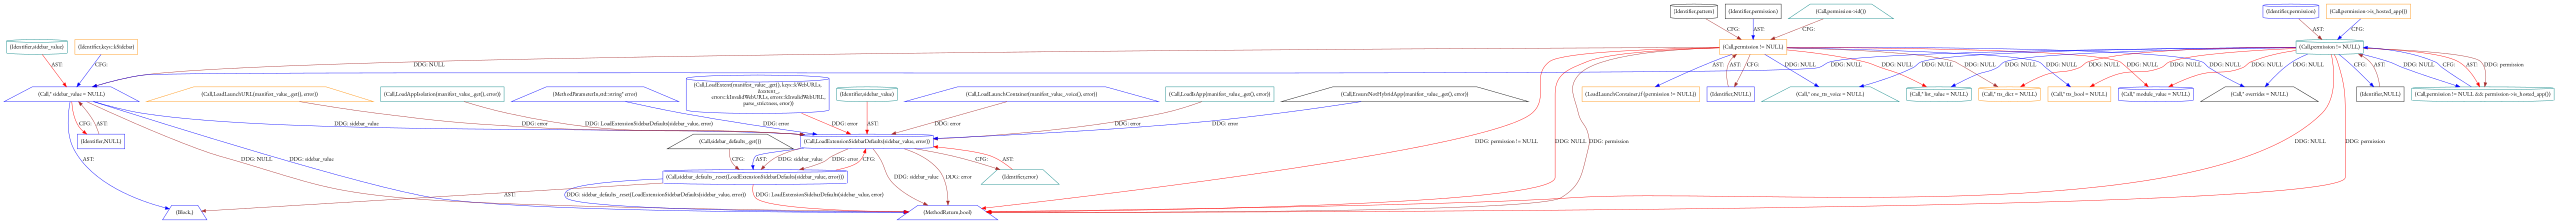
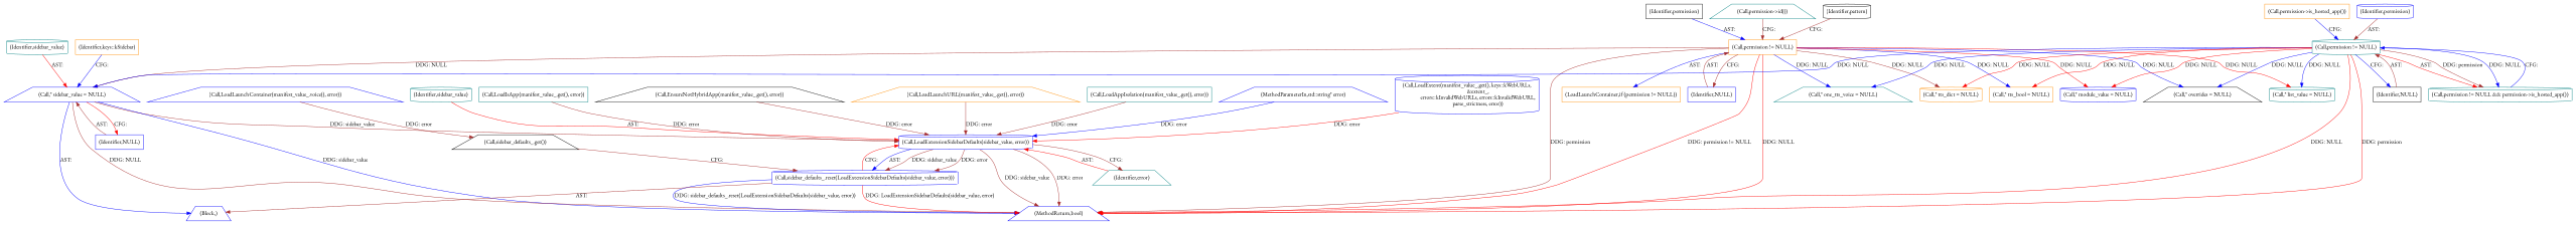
  digraph {
    fontname="EB Garamond"
    node [color=blue fontname="EB Garamond" shape=trapezium]
    edge [color=brown fontname="EB Garamond"]
    n1 [label="(Call,* sidebar_value = NULL)"]
    n2 [label="(Call,LoadExtensionSidebarDefaults(sidebar_value, error))" shape=cylinder]
    n3 [label="(Identifier,NULL)" shape=box]
    n4 [label="(MethodReturn,bool)"]
    n5 [label="(Block,)"]
    n6 [label="(Call,sidebar_defaults_.reset(LoadExtensionSidebarDefaults(sidebar_value, error)))" shape=cylinder]
    n7 [color=teal label="(Identifier,error)"]
    n8 [color=darkorange label="(Call,permission != NULL)" shape=box]
    n9 [color=darkorange label="(LoadLaunchContainer,if (permission != NULL))" shape=box]
    n10 [color=teal label="(Call,* one_tts_voice = NULL)"]
    n11 [color=darkorange label="(Call,* tts_bool = NULL)" shape=box]
    n12 [color=black label="(Call,* overrides = NULL)"]
    n13 [color=teal label="(Call,* list_value = NULL)" shape=cylinder]
    n14 [color=darkorange label="(Call,* tts_dict = NULL)" shape=cylinder]
    n15 [label="(Call,* module_value = NULL)" shape=cylinder]
    n16 [label="(Identifier,NULL)" shape=box]
    n17 [color=teal label="(Call,permission != NULL)" shape=cylinder]
    n18 [color=black label="(Identifier,NULL)" shape=box]
    n19 [color=teal label="(Call,permission != NULL && permission->is_hosted_app())" shape=cylinder]
    n20 [color=darkorange label="(Call,permission->is_hosted_app())" shape=box]
    n21 [color=black label="(Identifier,pattern)" shape=cylinder]
    n22 [color=black label="(Call,sidebar_defaults_.get())"]
    n23 [color=teal label="(Call,LoadAppIsolation(manifest_value_.get(), error))" shape=box]
    n24 [label="(MethodParameterIn,std::string* error)"]
    n25 [label="(Call,LoadExtent(manifest_value_.get(), keys::kWebURLs,\n                  &extent_,\n                  errors::kInvalidWebURLs, errors::kInvalidWebURL,\n                  parse_strictness, error))" shape=cylinder]
    n26 [color=teal label="(Identifier,sidebar_value)" shape=cylinder]
    n27 [color=darkorange label="(Identifier,keys::kSidebar)" shape=box]
    n28 [color=teal label="(Identifier,sidebar_value)" shape=cylinder]
    n29 [label="(Call,LoadLaunchContainer(manifest_value_.voice(), error))"]
    n30 [label="(Identifier,permission)" shape=cylinder]
    n31 [color=black label="(Identifier,permission)" shape=box]
    n32 [color=teal label="(Call,permission->id())"]
    n33 [color=teal label="(Call,LoadIsApp(manifest_value_.get(), error))" shape=box]
    n34 [color=black label="(Call,EnsureNotHybridApp(manifest_value_.get(), error))"]
    n35 [color=darkorange label="(Call,LoadLaunchURL(manifest_value_.get(), error))"]
-   n1 -> n2 [color=blue label="DDG: sidebar_value"]
+   n1 -> n2 [label="DDG: sidebar_value"]
    n1 -> n3 [color=red label="CFG: "]
    n1 -> n4 [color=blue label="DDG: sidebar_value"]
    n1 -> n4 [label="DDG: NULL"]
    n1 -> n5 [color=blue label="AST: "]
    n2 -> n4 [label="DDG: sidebar_value"]
    n2 -> n4 [label="DDG: error"]
    n2 -> n6 [color=blue label="AST: "]
    n2 -> n6 [label="DDG: sidebar_value"]
    n2 -> n6 [label="DDG: error"]
    n2 -> n7 [label="CFG: "]
    n3 -> n1 [label="AST: "]
    n6 -> n2 [color=red label="CFG: "]
    n6 -> n4 [color=blue label="DDG: sidebar_defaults_.reset(LoadExtensionSidebarDefaults(sidebar_value, error))"]
    n6 -> n4 [color=red label="DDG: LoadExtensionSidebarDefaults(sidebar_value, error)"]
    n6 -> n5 [label="AST: "]
    n7 -> n2 [color=red label="AST: "]
    n8 -> n1 [label="DDG: NULL"]
    n8 -> n4 [label="DDG: permission"]
    n8 -> n4 [color=red label="DDG: permission != NULL"]
    n8 -> n4 [color=red label="DDG: NULL"]
    n8 -> n9 [color=blue label="AST: "]
    n8 -> n10 [color=blue label="DDG: NULL"]
    n8 -> n11 [color=blue label="DDG: NULL"]
    n8 -> n12 [color=blue label="DDG: NULL"]
    n8 -> n13 [color=red label="DDG: NULL"]
    n8 -> n14 [label="DDG: NULL"]
    n8 -> n15 [color=red label="DDG: NULL"]
    n8 -> n16 [label="CFG: "]
    n16 -> n8 [label="AST: "]
    n17 -> n1 [color=blue label="DDG: NULL"]
    n17 -> n4 [color=red label="DDG: NULL"]
    n17 -> n4 [color=red label="DDG: permission"]
    n17 -> n10 [color=blue label="DDG: NULL"]
    n17 -> n11 [color=red label="DDG: NULL"]
    n17 -> n12 [color=blue label="DDG: NULL"]
    n17 -> n13 [color=blue label="DDG: NULL"]
    n17 -> n14 [color=red label="DDG: NULL"]
    n17 -> n15 [color=red label="DDG: NULL"]
    n17 -> n18 [color=blue label="CFG: "]
    n17 -> n19 [color=red label="AST: "]
    n17 -> n19 [label="DDG: permission"]
    n17 -> n19 [color=blue label="DDG: NULL"]
    n18 -> n17 [label="AST: "]
    n19 -> n17 [color=blue label="CFG: "]
    n20 -> n17 [color=blue label="CFG: "]
    n21 -> n8 [label="CFG: "]
    n22 -> n6 [label="CFG: "]
-   n23 -> n2 [label="DDG: LoadExtensionSidebarDefaults(sidebar_value, error)"]
+   n23 -> n2 [label="DDG: error"]
    n24 -> n2 [color=blue label="DDG: error"]
    n25 -> n2 [color=red label="DDG: error"]
    n26 -> n1 [color=red label="AST: "]
    n27 -> n1 [color=blue label="CFG: "]
    n28 -> n2 [color=red label="AST: "]
-   n29 -> n2 [label="DDG: error"]
+   n29 -> n22 [label="DDG: error"]
    n30 -> n17 [label="AST: "]
    n31 -> n8 [color=blue label="AST: "]
    n32 -> n8 [label="CFG: "]
    n33 -> n2 [label="DDG: error"]
-   n34 -> n2 [color=blue label="DDG: error"]
+   n34 -> n2 [label="DDG: error"]
    n35 -> n2 [label="DDG: error"]
  }
